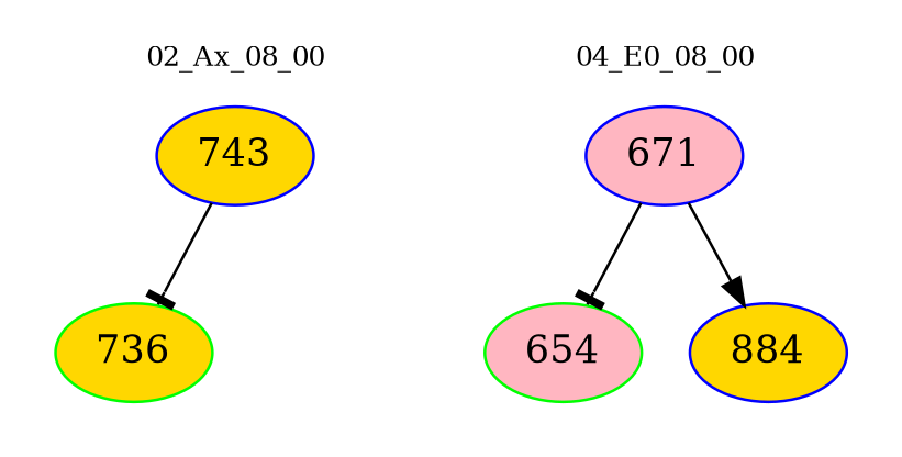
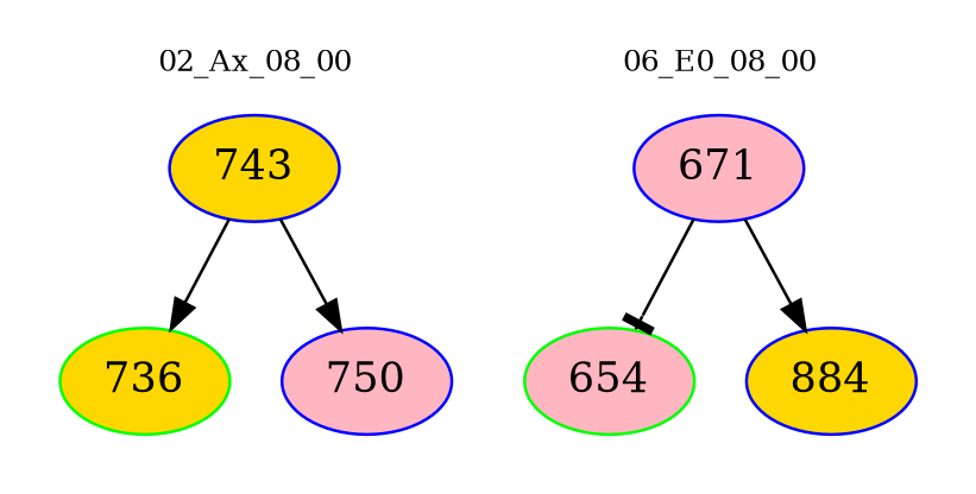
  digraph {
    node [color=blue fillcolor=gold style=filled]
    edge [arrowhead=tee color=black]
    n1 [label=743]
    n2 [color=green label=736]
+   n3 [fillcolor=lightpink label=750]
    n4 [fillcolor=lightpink label=671]
    n5 [color=green fillcolor=lightpink label=654]
    n6 [label=884]
    subgraph cluster_1 {
      color=white
      fontsize=10
      label="02_Ax_08_00"
      n1
      n2
+     n3
    }
    subgraph cluster_2 {
      color=white
      fontsize=10
-     label="04_E0_08_00"
+     label="06_E0_08_00"
      n4
      n5
      n6
    }
-   n1 -> n2
+   n1 -> n2 [arrowhead=normal]
+   n1 -> n3 [arrowhead=normal]
    n4 -> n5
    n4 -> n6 [arrowhead=normal]
  }
